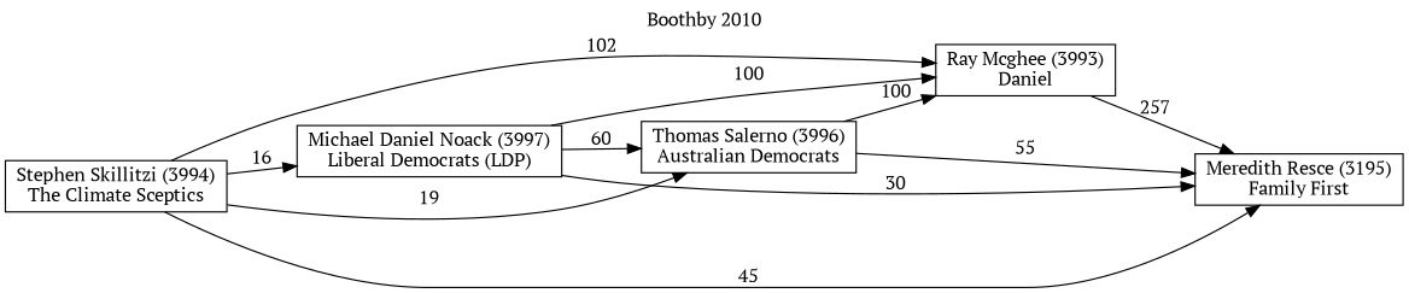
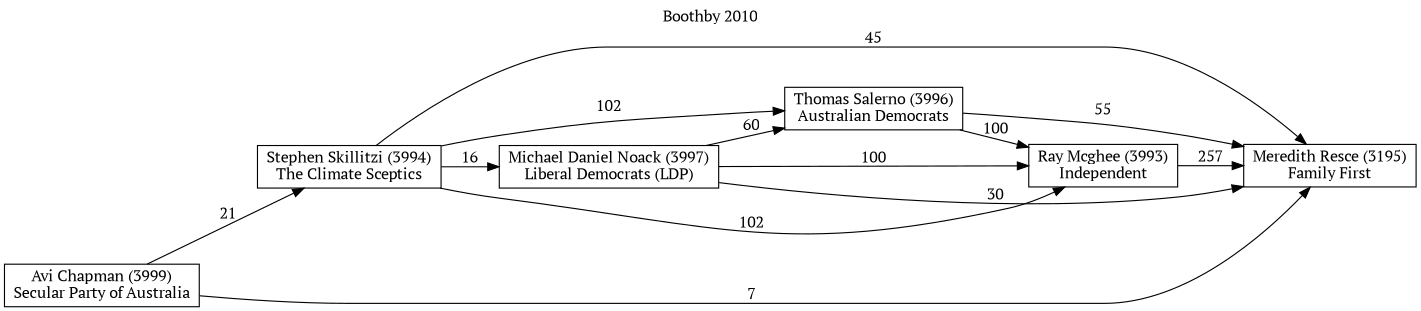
  digraph {
    fontname="PT Serif"
    label="Boothby 2010"
    labelloc=t
    mclimit=10
    rankdir=LR
    node [fontname="PT Serif" shape=box]
    edge [fontname="PT Serif"]
    n1 [label="Meredith Resce (3195)\nFamily First"]
-   n2 [label="Ray Mcghee (3993)\nDaniel"]
+   n2 [label="Ray Mcghee (3993)\nIndependent"]
    n3 [label="Thomas Salerno (3996)\nAustralian Democrats"]
    n4 [label="Michael Daniel Noack (3997)\nLiberal Democrats (LDP)"]
    n5 [label="Stephen Skillitzi (3994)\nThe Climate Sceptics"]
+   n6 [label="Avi Chapman (3999)\nSecular Party of Australia"]
    n2 -> n1 [label=257]
    n3 -> n1 [label=55]
    n3 -> n2 [label=100]
    n4 -> n1 [label=30]
    n4 -> n2 [label=100]
    n4 -> n3 [label=60]
    n5 -> n1 [label=45]
    n5 -> n2 [label=102]
-   n5 -> n3 [label=19]
+   n5 -> n3 [label=102]
    n5 -> n4 [label=16]
+   n6 -> n1 [label=7]
+   n6 -> n5 [label=21]
  }
